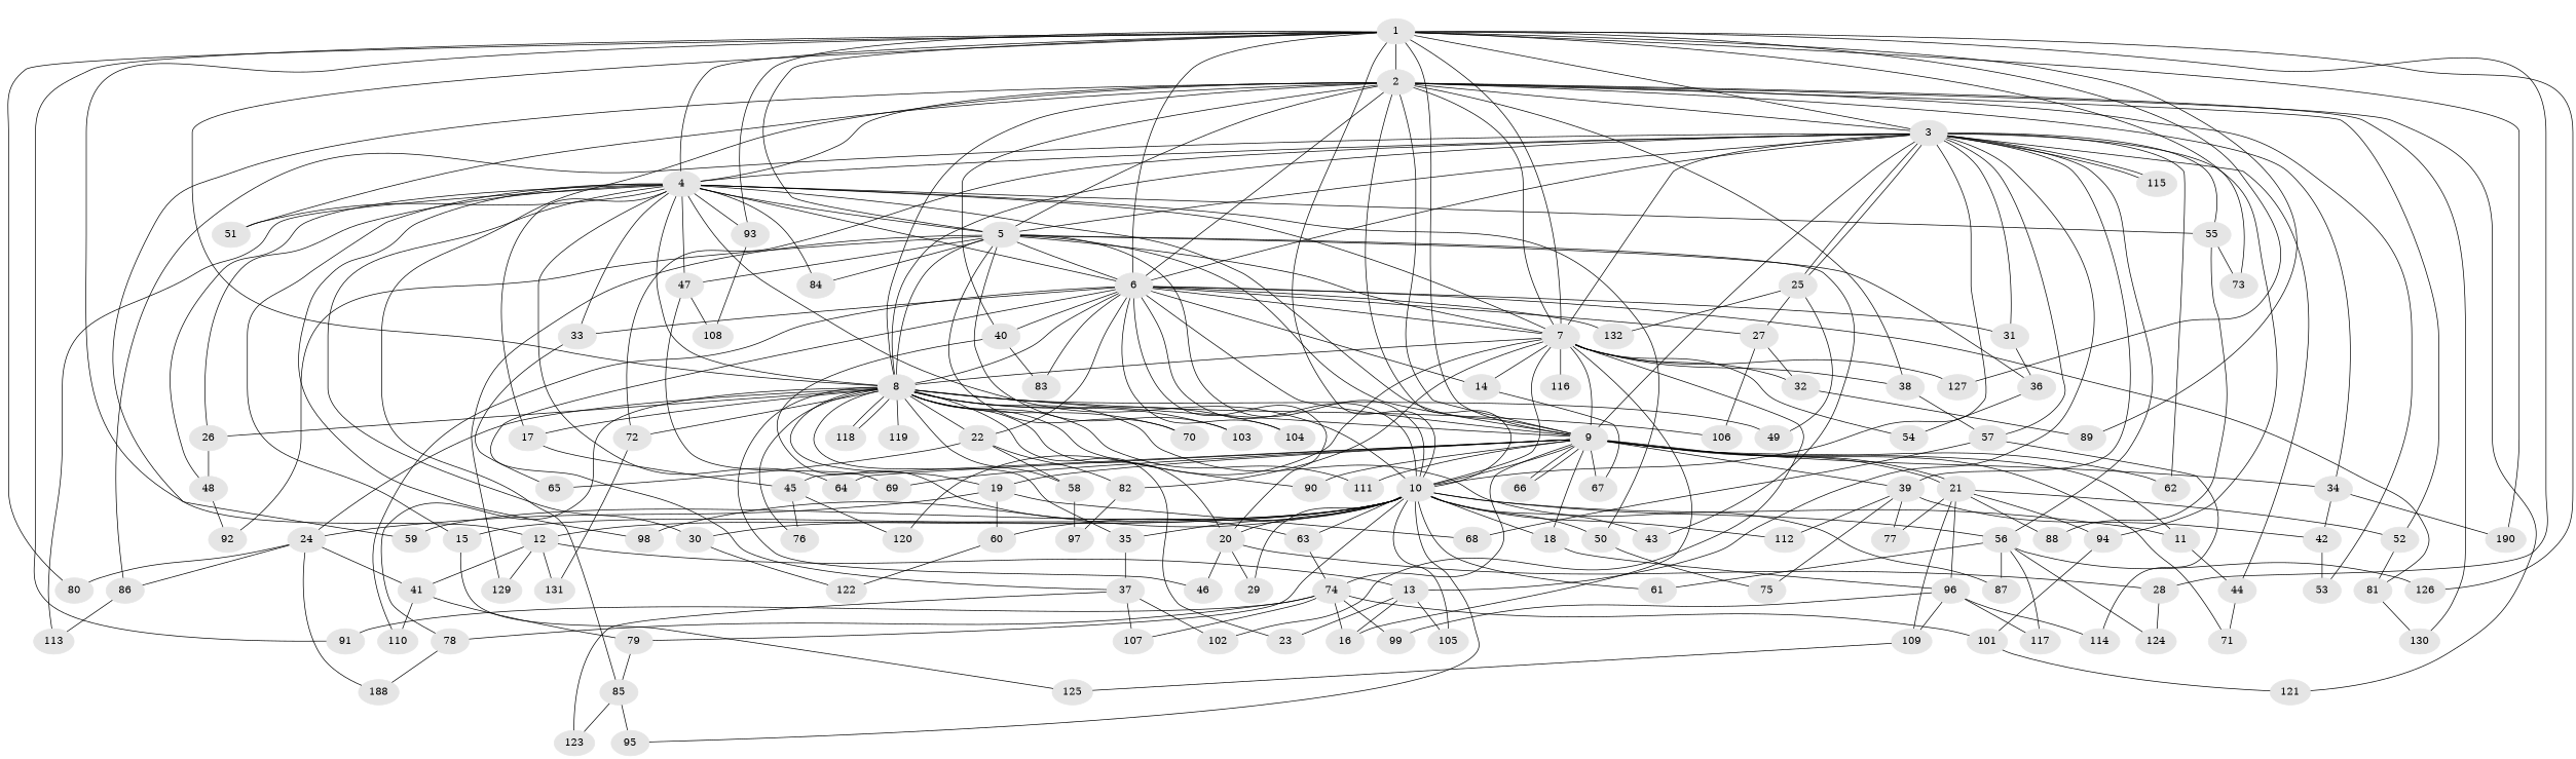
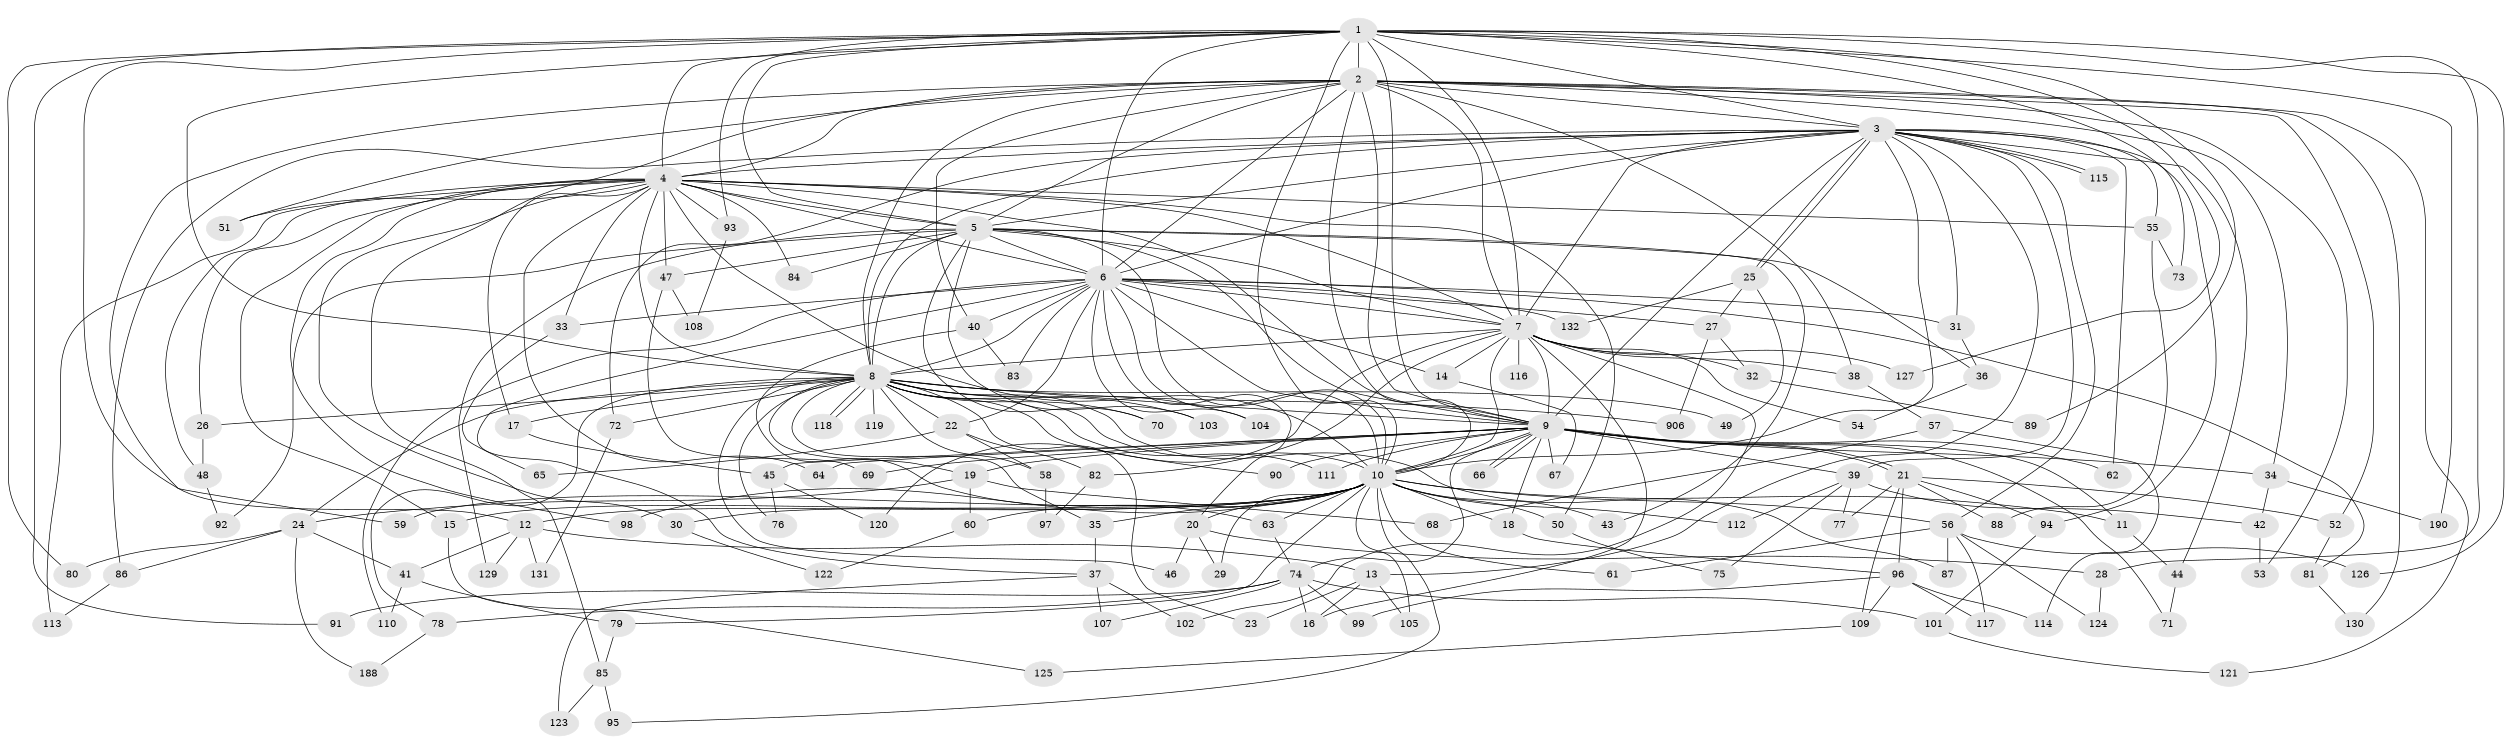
  graph {
    node [color=gray90 style=filled]
    1
    2
    3
    4
    5
    6
    7
    8
    9
    10
    12
    28
    73
    80
    89
    91
    93
    n18 [label=190]
    126
    127
    34
    38
    40
    51
    52
    53
    59
    85
    121
    130
    13
    25
    31
    39
    44
    55
    56
    57
    62
    72
    86
    94
    115
    15
    17
    26
    30
    33
    47
    48
    50
    64
    84
    98
    113
    36
    43
    70
    92
    103
    129
    14
    20
    22
    27
    37
    81
    83
    104
    110
    132
    16
    32
    54
    82
    102
    116
    120
    19
    23
    24
    35
    46
    49
    58
    76
    78
    87
    90
-   106
+   106 [label=906]
    111
    118
    119
    11
    18
    21
    45
    66
    67
    69
    71
    74
    29
    60
    61
    63
    79
    95
    105
    112
    41
    131
    124
    108
    42
    123
    77
    75
    88
    117
    68
    114
    101
    125
    122
    65
    107
    97
    n129 [label=188]
    96
    109
    99
    1 -- 2
    1 -- 3
    1 -- 4
    1 -- 5
    1 -- 6
    1 -- 7
    1 -- 8
    1 -- 9
    1 -- 10
    1 -- 12
    1 -- 28
    1 -- 73
    1 -- 80
    1 -- 89
    1 -- 91
    1 -- 93
    1 -- n18
    1 -- 126
    1 -- 127
    2 -- 3
    2 -- 4
    2 -- 5
    2 -- 6
    2 -- 7
    2 -- 8
    2 -- 9
    2 -- 10
    2 -- 34
    2 -- 38
    2 -- 40
    2 -- 51
    2 -- 52
    2 -- 53
    2 -- 59
    2 -- 85
    2 -- 121
    2 -- 130
    3 -- 4
    3 -- 5
    3 -- 6
    3 -- 7
    3 -- 8
    3 -- 9
    3 -- 10
    3 -- 13
    3 -- 25
    3 -- 25
    3 -- 31
    3 -- 39
    3 -- 44
    3 -- 55
    3 -- 56
-   3 -- 57
    3 -- 62
    3 -- 72
    3 -- 86
    3 -- 94
    3 -- 115
    3 -- 115
    4 -- 5
    4 -- 6
    4 -- 7
    4 -- 8
    4 -- 9
    4 -- 10
    4 -- 93
    4 -- 51
    4 -- 55
    4 -- 15
    4 -- 17
    4 -- 26
    4 -- 30
    4 -- 33
    4 -- 47
    4 -- 48
    4 -- 50
    4 -- 64
    4 -- 84
    4 -- 98
    4 -- 113
    5 -- 6
    5 -- 7
    5 -- 8
    5 -- 9
    5 -- 10
    5 -- 47
    5 -- 84
    5 -- 36
    5 -- 43
    5 -- 70
    5 -- 92
    5 -- 103
    5 -- 129
    6 -- 7
    6 -- 8
    6 -- 9
    6 -- 10
    6 -- 40
    6 -- 31
    6 -- 33
    6 -- 14
    6 -- 20
    6 -- 22
    6 -- 27
    6 -- 37
    6 -- 81
    6 -- 83
    6 -- 104
    6 -- 110
    6 -- 132
    7 -- 8
    7 -- 9
    7 -- 10
    7 -- 127
    7 -- 38
    7 -- 14
    7 -- 16
    7 -- 32
    7 -- 54
    7 -- 82
    7 -- 102
    7 -- 116
    7 -- 120
    8 -- 9
-   8 -- 20
+   8 -- 10
    8 -- 72
    8 -- 17
    8 -- 26
    8 -- 70
    8 -- 103
    8 -- 22
    8 -- 104
    8 -- 19
    8 -- 23
    8 -- 24
    8 -- 35
    8 -- 46
    8 -- 49
    8 -- 58
    8 -- 76
    8 -- 78
    8 -- 87
    8 -- 90
    8 -- 106
    8 -- 111
    8 -- 118
    8 -- 118
    8 -- 119
    9 -- 10
    9 -- 34
    9 -- 39
    9 -- 62
    9 -- 64
    9 -- 19
    9 -- 90
    9 -- 111
    9 -- 11
    9 -- 18
    9 -- 21
    9 -- 21
    9 -- 45
    9 -- 66
    9 -- 66
    9 -- 67
    9 -- 69
    9 -- 71
    9 -- 74
    10 -- 12
    10 -- 59
    10 -- 56
    10 -- 15
    10 -- 30
    10 -- 50
    10 -- 98
    10 -- 43
    10 -- 20
    10 -- 35
    10 -- 11
    10 -- 18
    10 -- 29
    10 -- 60
    10 -- 61
    10 -- 63
    10 -- 79
    10 -- 95
    10 -- 105
    10 -- 112
    12 -- 13
    12 -- 129
    12 -- 41
    12 -- 131
    28 -- 124
    93 -- 108
    34 -- n18
    34 -- 42
    38 -- 57
    40 -- 83
    40 -- 63
    52 -- 81
    85 -- 95
    85 -- 123
    13 -- 16
    13 -- 23
    13 -- 105
    25 -- 27
    25 -- 132
    25 -- 49
    31 -- 36
    39 -- 112
    39 -- 42
    39 -- 77
    39 -- 75
    44 -- 71
    55 -- 73
    55 -- 88
    56 -- 126
    56 -- 87
    56 -- 61
    56 -- 124
    56 -- 117
    57 -- 68
    57 -- 114
    72 -- 131
    86 -- 113
    94 -- 101
    15 -- 125
    17 -- 45
    26 -- 48
    30 -- 122
    33 -- 65
    47 -- 69
    47 -- 108
    48 -- 92
    50 -- 75
    36 -- 54
    14 -- 67
    20 -- 28
    20 -- 46
    20 -- 29
    22 -- 82
    22 -- 58
    22 -- 65
    27 -- 32
    27 -- 106
    37 -- 102
    37 -- 123
    37 -- 107
    81 -- 130
    32 -- 89
    82 -- 97
    19 -- 24
    19 -- 60
    19 -- 68
    24 -- 80
    24 -- 86
    24 -- 41
    24 -- n129
    35 -- 37
    58 -- 97
    78 -- n129
    11 -- 44
    18 -- 96
    21 -- 52
    21 -- 94
    21 -- 77
    21 -- 88
    21 -- 96
    21 -- 109
    45 -- 120
    45 -- 76
    74 -- 91
    74 -- 16
    74 -- 78
    74 -- 101
    74 -- 107
    74 -- 99
    60 -- 122
    63 -- 74
    79 -- 85
    41 -- 110
    41 -- 79
    42 -- 53
    101 -- 121
    96 -- 117
    96 -- 114
    96 -- 109
    96 -- 99
    109 -- 125
  }
